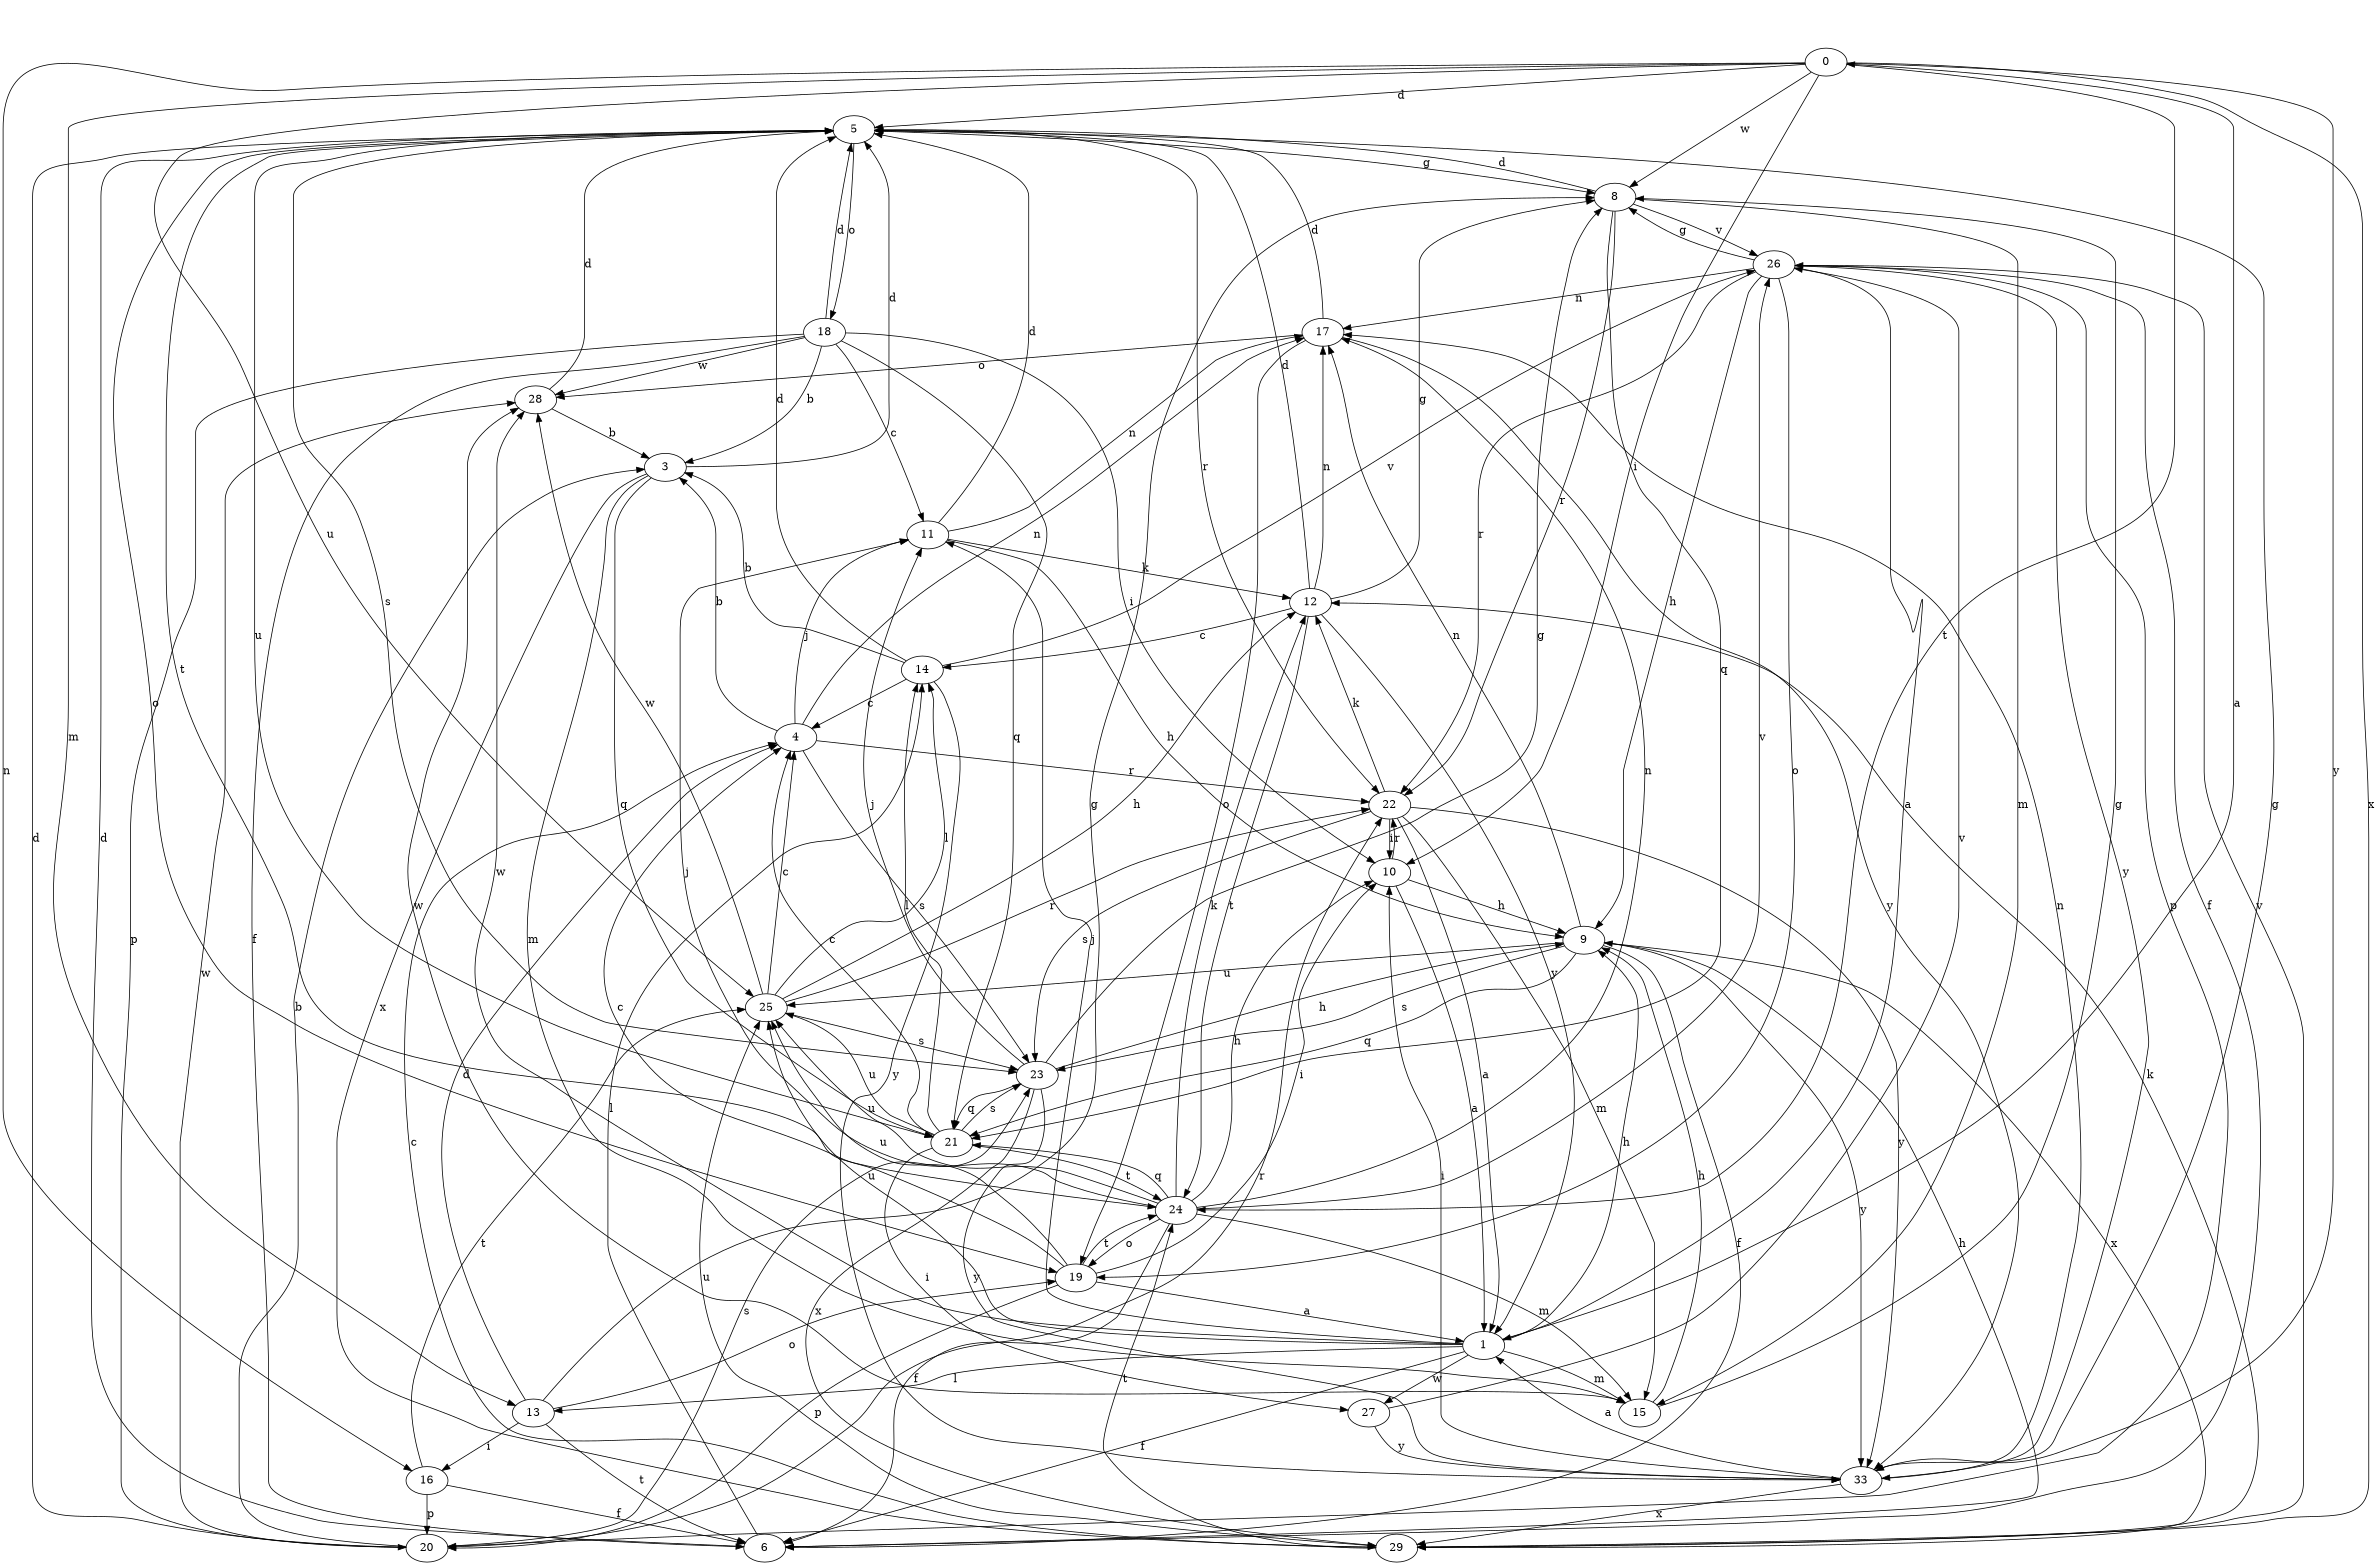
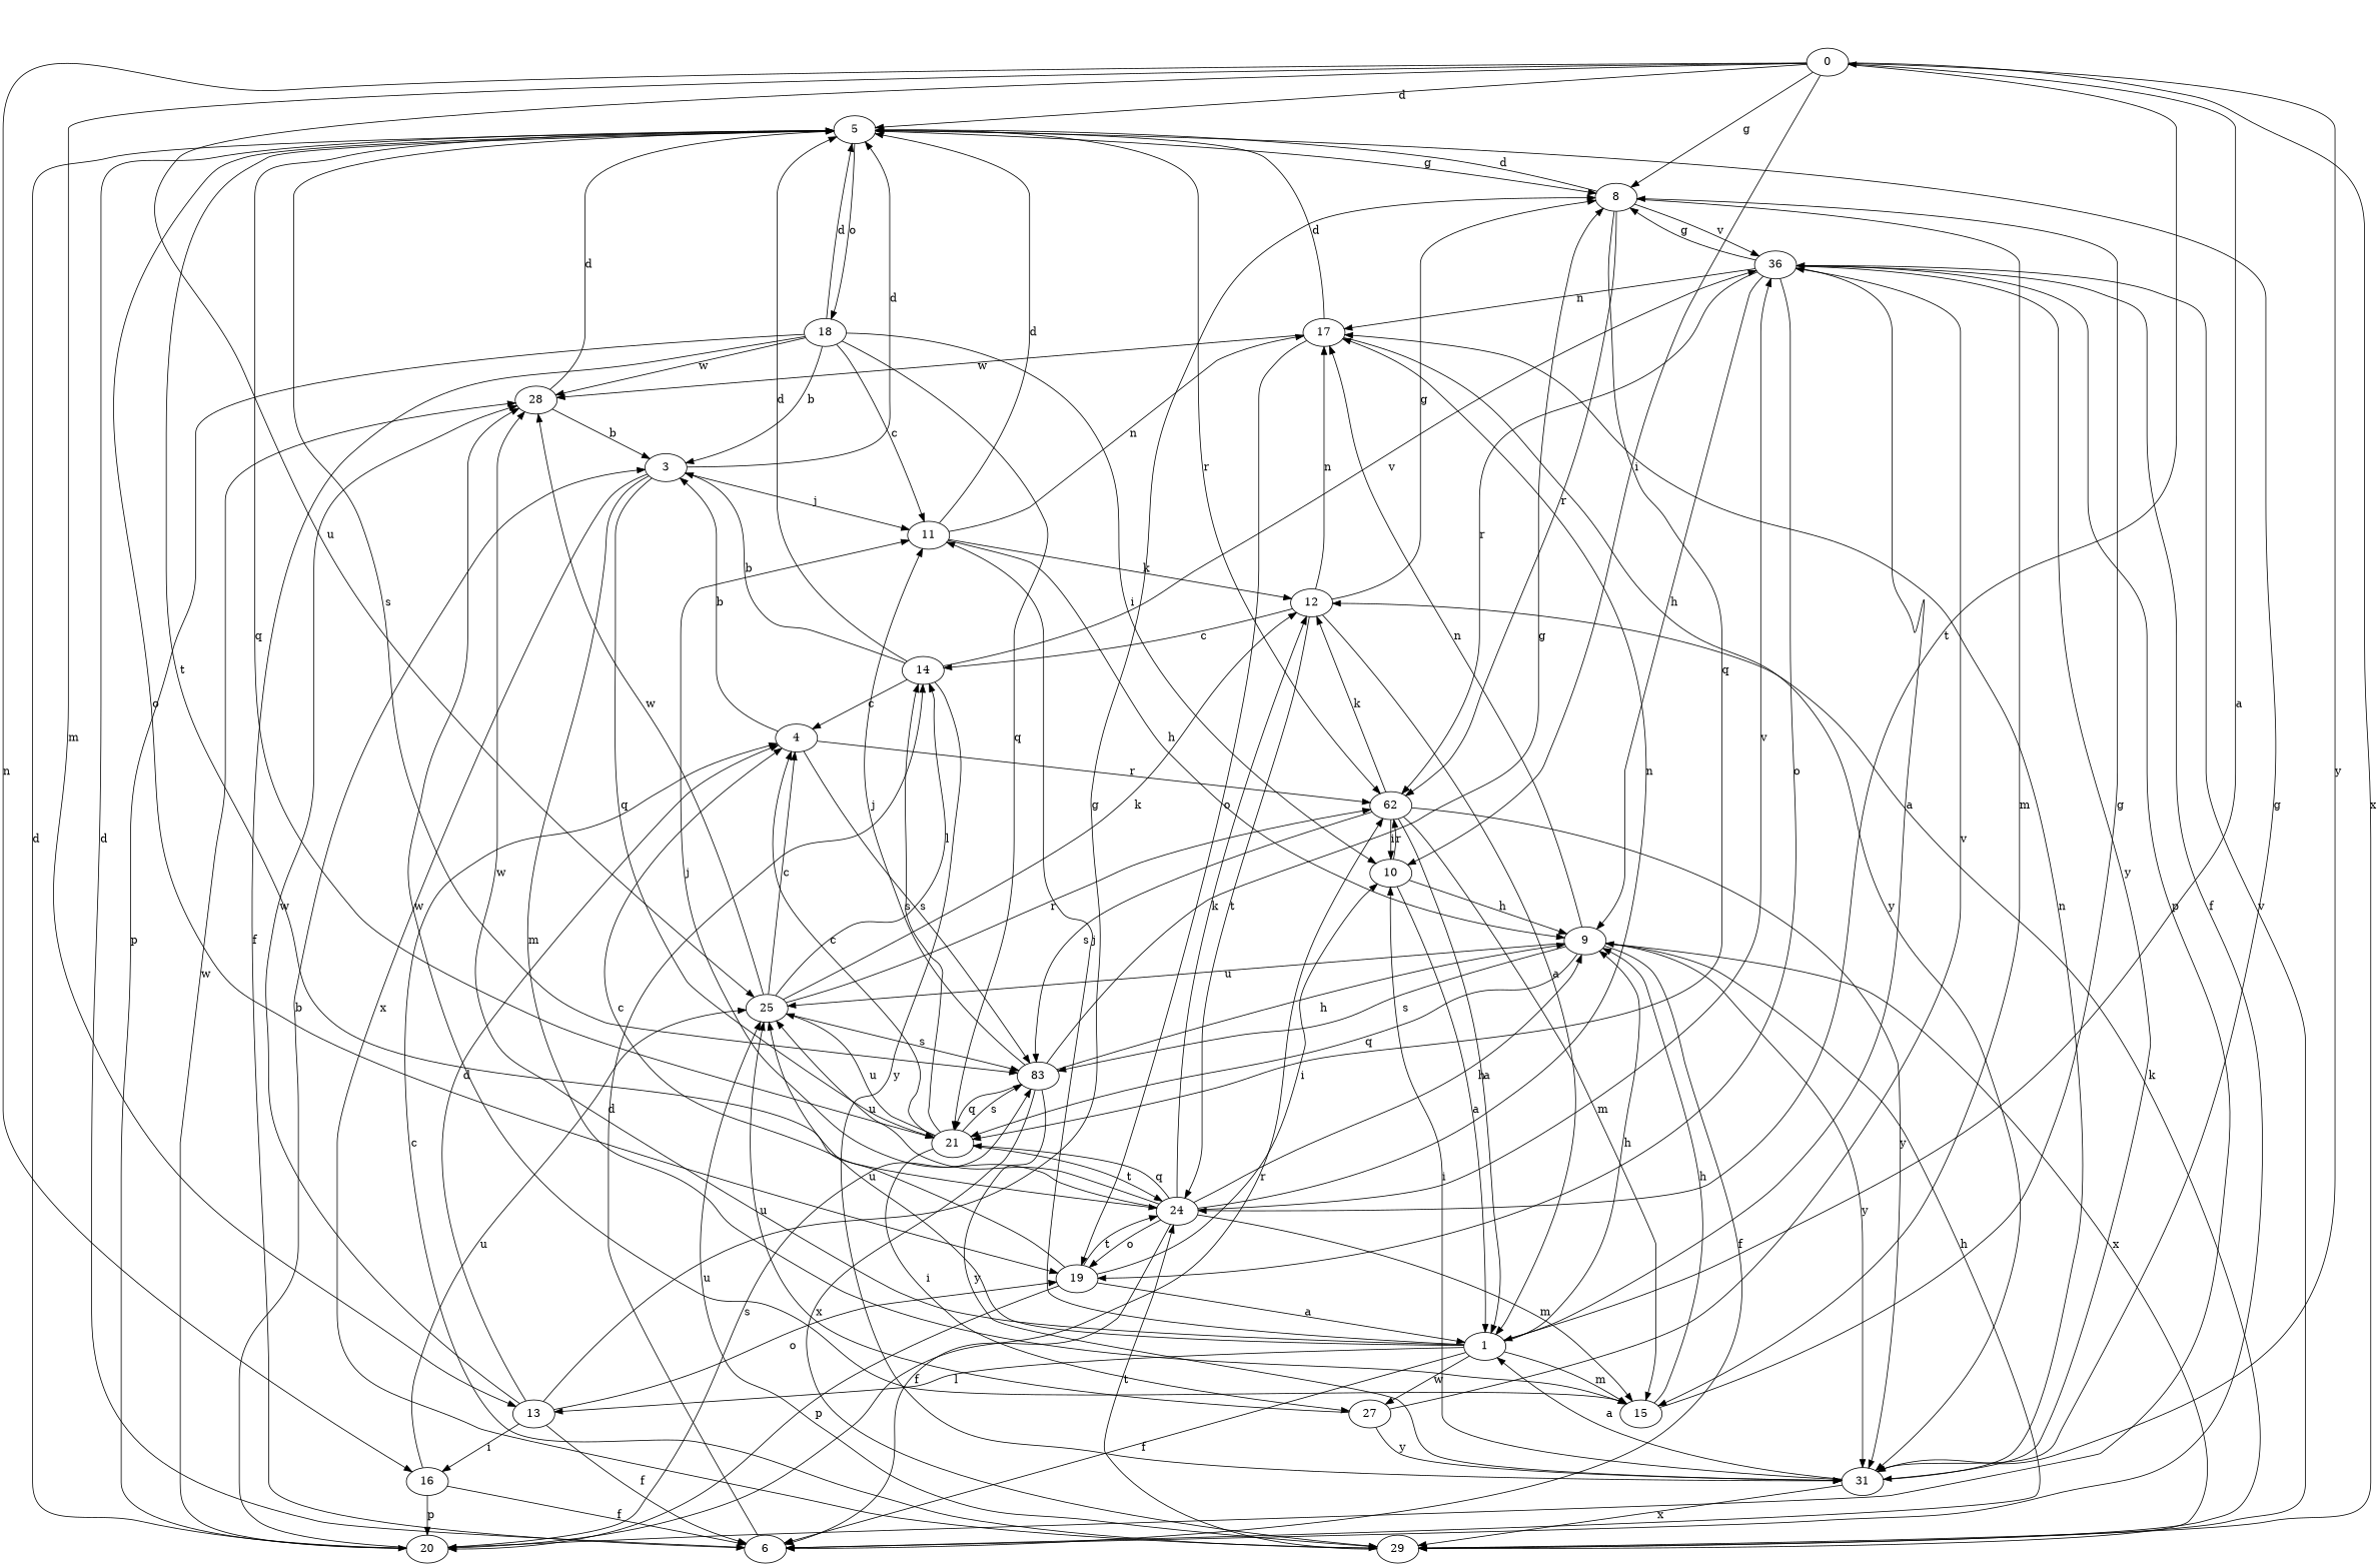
  strict digraph {
    0
    5
    8
    10
    13
    16
    24
    25
    29
-   31 [label=33]
+   31
    21
-   22
-   23
+   22 [label=62]
+   23 [label=83]
    18
    19
    15
-   26
+   26 [label=36]
    1
    9
    6
    28
    4
    20
    11
    17
    12
    14
    27
    3
    0 -> 5 [label=d]
-   0 -> 8 [label=w]
+   0 -> 8 [label=g]
    0 -> 10 [label=i]
    0 -> 13 [label=m]
    0 -> 16 [label=n]
    0 -> 24 [label=t]
    0 -> 25 [label=u]
    0 -> 29 [label=x]
    0 -> 31 [label=y]
    5 -> 8 [label=g]
    5 -> 24 [label=t]
-   5 -> 21 [label=u]
+   5 -> 21 [label=q]
    5 -> 22 [label=r]
    5 -> 23 [label=s]
    5 -> 18 [label=o]
    5 -> 19 [label=o]
    8 -> 5 [label=d]
    8 -> 21 [label=q]
    8 -> 22 [label=r]
    8 -> 15 [label=m]
    8 -> 26 [label=v]
    10 -> 22 [label=r]
    10 -> 1 [label=a]
    10 -> 9 [label=h]
    13 -> 8 [label=g]
    13 -> 16 [label=i]
    13 -> 19 [label=o]
-   13 -> 6 [label=t]
+   13 -> 6 [label=f]
+   13 -> 28 [label=w]
    13 -> 4 [label=d]
-   16 -> 25 [label=t]
+   16 -> 25 [label=u]
    16 -> 6 [label=f]
    16 -> 20 [label=p]
    24 -> 25 [label=u]
    24 -> 21 [label=q]
    24 -> 19 [label=o]
    24 -> 15 [label=m]
    24 -> 26 [label=v]
-   24 -> 10 [label=h]
+   24 -> 9 [label=h]
    24 -> 6 [label=f]
    24 -> 11 [label=j]
    24 -> 17 [label=n]
    24 -> 12 [label=k]
    25 -> 22 [label=r]
    25 -> 23 [label=s]
    25 -> 28 [label=w]
    25 -> 4 [label=c]
-   25 -> 12 [label=h]
+   25 -> 12 [label=k]
    25 -> 14 [label=l]
    29 -> 24 [label=t]
    29 -> 25 [label=u]
    29 -> 26 [label=v]
    29 -> 4 [label=c]
    29 -> 12 [label=k]
    31 -> 5 [label=g]
    31 -> 10 [label=i]
    31 -> 29 [label=x]
    31 -> 1 [label=a]
    31 -> 17 [label=n]
    21 -> 24 [label=t]
    21 -> 25 [label=u]
    21 -> 23 [label=s]
    21 -> 4 [label=c]
-   21 -> 14 [label=l]
+   21 -> 14 [label=s]
    21 -> 27 [label=i]
    22 -> 10 [label=i]
    22 -> 31 [label=y]
    22 -> 23 [label=s]
    22 -> 15 [label=m]
    22 -> 1 [label=a]
    22 -> 12 [label=k]
    23 -> 8 [label=g]
    23 -> 29 [label=x]
    23 -> 31 [label=y]
    23 -> 21 [label=q]
    23 -> 9 [label=h]
    23 -> 11 [label=j]
    18 -> 5 [label=d]
    18 -> 10 [label=i]
    18 -> 21 [label=q]
    18 -> 6 [label=f]
    18 -> 28 [label=w]
    18 -> 20 [label=p]
    18 -> 11 [label=c]
    18 -> 3 [label=b]
    19 -> 10 [label=i]
    19 -> 24 [label=t]
    19 -> 1 [label=a]
    19 -> 4 [label=c]
    19 -> 20 [label=p]
    15 -> 8 [label=g]
    15 -> 9 [label=h]
    15 -> 28 [label=w]
    26 -> 8 [label=g]
    26 -> 31 [label=y]
    26 -> 22 [label=r]
    26 -> 19 [label=o]
    26 -> 1 [label=a]
    26 -> 9 [label=h]
    26 -> 6 [label=f]
    26 -> 20 [label=p]
    26 -> 17 [label=n]
    1 -> 0 [label=a]
    1 -> 13 [label=l]
    1 -> 25 [label=u]
    1 -> 15 [label=m]
    1 -> 9 [label=h]
    1 -> 6 [label=f]
    1 -> 28 [label=w]
    1 -> 11 [label=j]
    1 -> 27 [label=w]
    9 -> 25 [label=u]
    9 -> 29 [label=x]
    9 -> 31 [label=y]
    9 -> 21 [label=q]
    9 -> 23 [label=s]
    9 -> 6 [label=f]
    9 -> 17 [label=n]
    6 -> 5 [label=d]
    6 -> 9 [label=h]
-   6 -> 14 [label=l]
+   6 -> 14 [label=d]
    28 -> 5 [label=d]
    28 -> 3 [label=b]
    4 -> 22 [label=r]
    4 -> 23 [label=s]
-   4 -> 17 [label=n]
    4 -> 3 [label=b]
    20 -> 5 [label=d]
    20 -> 22 [label=r]
    20 -> 23 [label=s]
    20 -> 28 [label=w]
    20 -> 3 [label=b]
    11 -> 5 [label=d]
    11 -> 9 [label=h]
    11 -> 17 [label=n]
    11 -> 12 [label=k]
    17 -> 5 [label=d]
    17 -> 31 [label=y]
    17 -> 19 [label=o]
-   17 -> 28 [label=o]
-   12 -> 5 [label=d]
+   17 -> 28 [label=w]
    12 -> 8 [label=g]
    12 -> 24 [label=t]
-   12 -> 1 [label=y]
+   12 -> 1 [label=a]
    12 -> 17 [label=n]
    12 -> 14 [label=c]
    14 -> 5 [label=d]
    14 -> 31 [label=y]
    14 -> 26 [label=v]
    14 -> 4 [label=c]
    14 -> 3 [label=b]
-   19 -> 25 [label=u]
+   27 -> 25 [label=u]
    27 -> 31 [label=y]
    27 -> 26 [label=v]
    3 -> 5 [label=d]
    3 -> 29 [label=x]
    3 -> 21 [label=q]
    3 -> 15 [label=m]
-   4 -> 11 [label=j]
+   3 -> 11 [label=j]
  }
